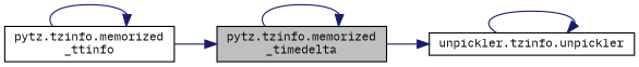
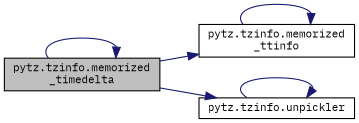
  digraph {
    fontname="IBM Plex Mono"
    rankdir=RL
    node [color=black fillcolor=white fontname="IBM Plex Mono" fontsize=10 shape=record style=filled]
    edge [color=midnightblue dir=back fontname="IBM Plex Mono" fontsize=10 labelfontname=Helvetica labelfontsize=10 style=solid]
    n1 [fillcolor=grey75 fontcolor=black height=0.2 label="pytz.tzinfo.memorized\l_timedelta" width=0.4]
    n2 [height=0.2 label="pytz.tzinfo.memorized\l_ttinfo" width=0.4]
-   n3 [height=0.2 label="unpickler.tzinfo.unpickler" width=0.4]
+   n3 [height=0.2 label="pytz.tzinfo.unpickler" width=0.4]
    n1 -> n1
-   n1 -> n2
+   n2 -> n1
    n2 -> n2
    n3 -> n1
    n3 -> n3
  }
